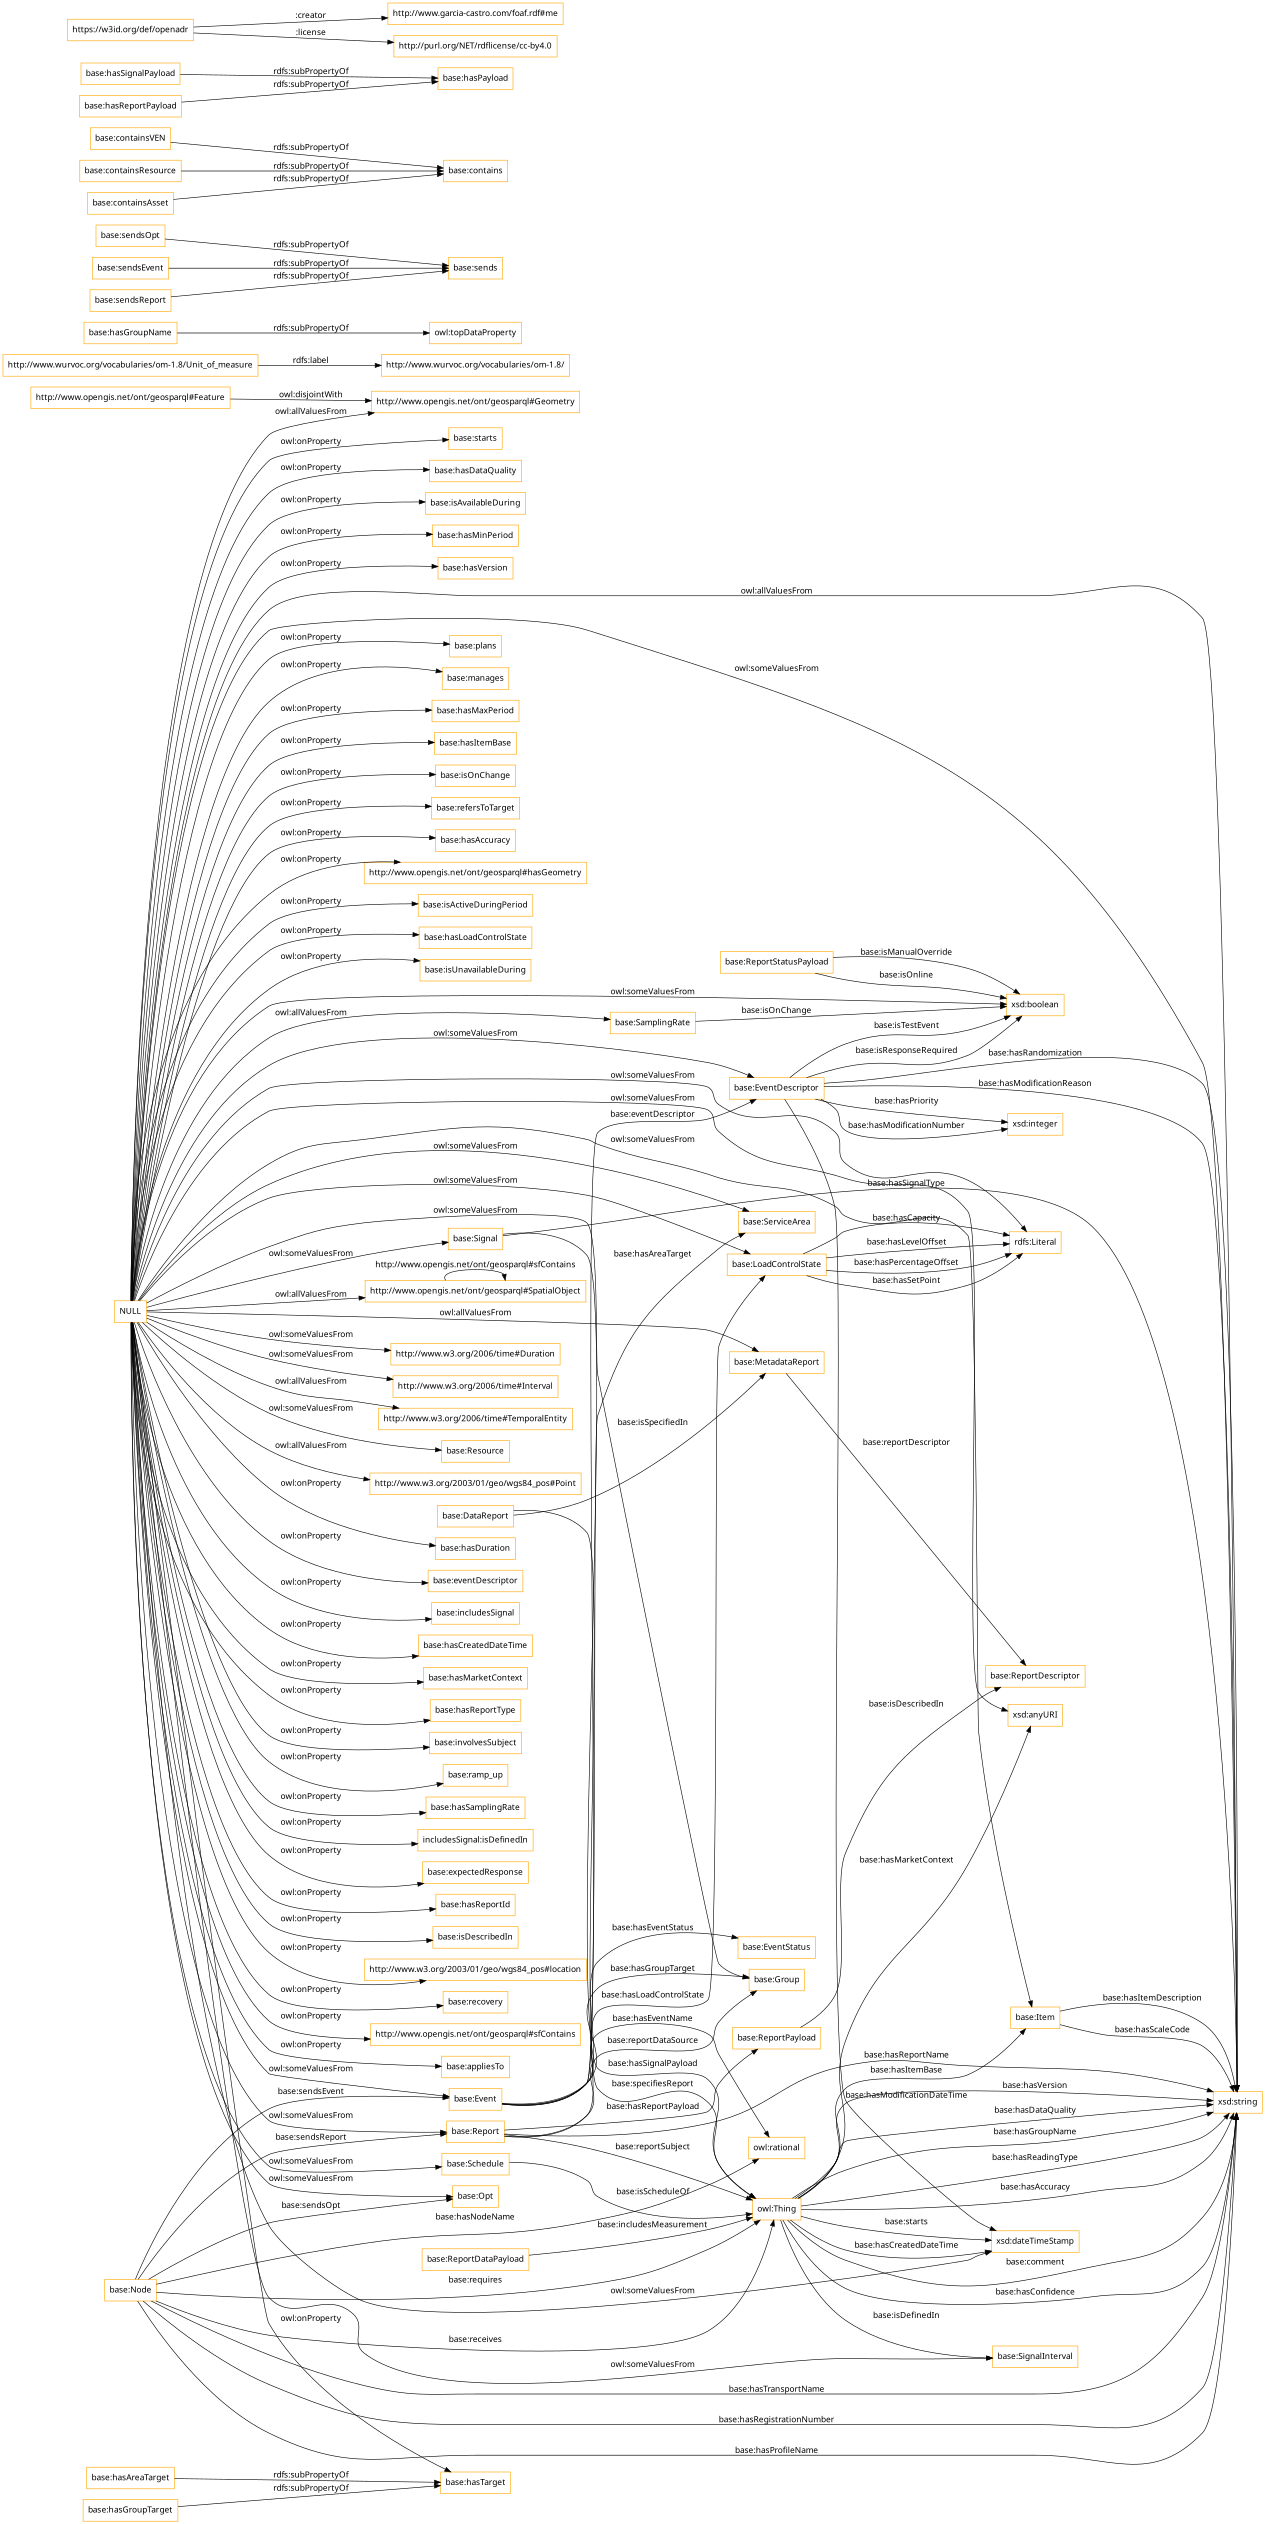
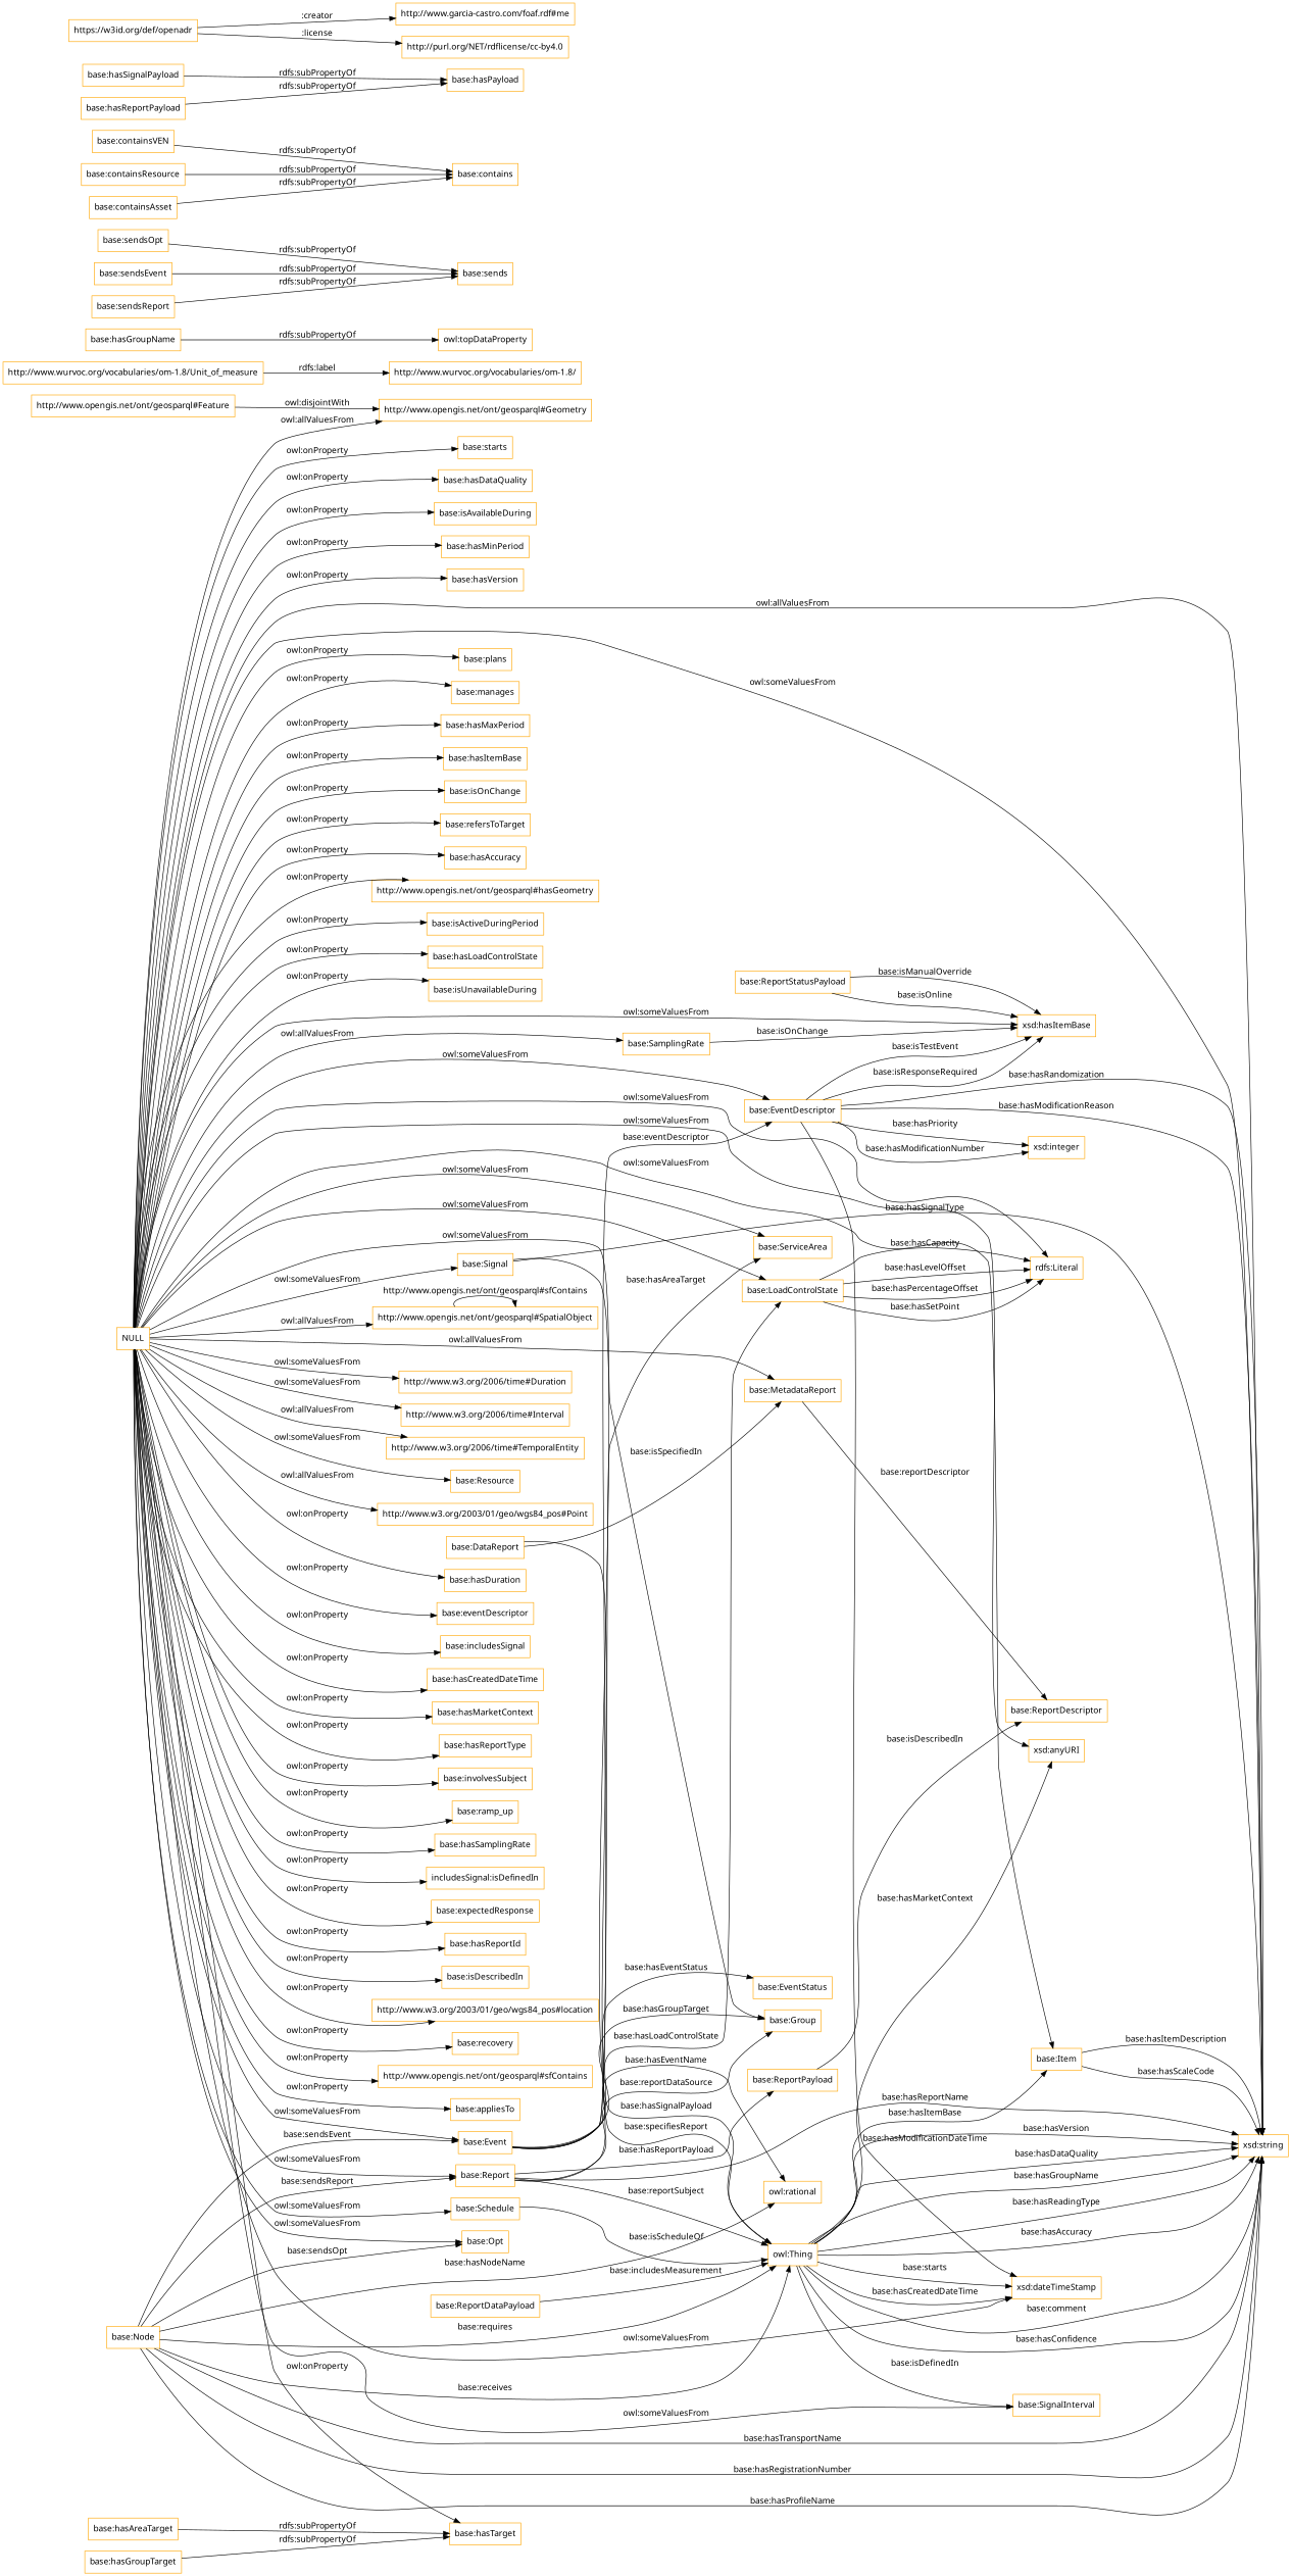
  digraph {
    fontname="Noto Sans"
    rankdir=LR
    node [color=orange fontname="Noto Sans" shape=rectangle]
    edge [fontname="Noto Sans"]
    "base:Signal"
    "xsd:string"
    "owl:Thing"
    "base:Item"
    "xsd:dateTimeStamp"
    "base:SignalInterval"
    "xsd:anyURI"
    "http://www.wurvoc.org/vocabularies/om-1.8/Unit_of_measure"
    "http://www.wurvoc.org/vocabularies/om-1.8/"
    "base:DataReport"
    "base:MetadataReport"
    "base:ReportDescriptor"
    "base:ReportDataPayload"
    "base:ReportStatusPayload"
-   "xsd:boolean"
+   "xsd:boolean" [label="xsd:hasItemBase"]
    "base:SamplingRate"
    "base:Node"
    "base:Opt"
    "base:Event"
    "base:Report"
    "owl:rational"
    "base:EventStatus"
    "base:ServiceArea"
    "base:Group"
    "base:EventDescriptor"
    "base:LoadControlState"
    "base:ReportPayload"
    "http://www.opengis.net/ont/geosparql#SpatialObject"
    "xsd:integer"
    "base:Schedule"
    "http://www.opengis.net/ont/geosparql#Feature"
    "http://www.opengis.net/ont/geosparql#Geometry"
    "rdfs:Literal"
    "base:hasGroupName"
    "owl:topDataProperty"
    "base:sendsOpt"
    "base:sends"
    "base:sendsEvent"
    "base:hasGroupTarget"
    "base:hasTarget"
    "base:containsVEN"
    "base:contains"
    "base:containsResource"
    NULL
    "http://www.w3.org/2006/time#Duration"
    "http://www.w3.org/2006/time#Interval"
    "http://www.w3.org/2006/time#TemporalEntity"
    "base:Resource"
    "http://www.w3.org/2003/01/geo/wgs84_pos#Point"
    "base:hasDuration"
    "base:eventDescriptor"
    "base:includesSignal"
    "base:hasCreatedDateTime"
    "base:hasMarketContext"
    "base:hasReportType"
    "base:involvesSubject"
    "base:ramp_up"
    "base:hasSamplingRate"
    n59 [label="includesSignal:isDefinedIn"]
    "base:expectedResponse"
    "base:hasReportId"
    "base:isDescribedIn"
    "http://www.w3.org/2003/01/geo/wgs84_pos#location"
    "base:recovery"
    "http://www.opengis.net/ont/geosparql#sfContains"
    "base:appliesTo"
    "base:starts"
    "base:hasDataQuality"
    "base:isAvailableDuring"
    "base:hasMinPeriod"
    "base:hasVersion"
    "base:plans"
    "base:manages"
    "base:hasMaxPeriod"
    "base:hasItemBase"
    "base:isOnChange"
    "base:refersToTarget"
    "base:hasAccuracy"
    "http://www.opengis.net/ont/geosparql#hasGeometry"
    "base:isActiveDuringPeriod"
    "base:hasLoadControlState"
    "base:isUnavailableDuring"
    "base:hasSignalPayload"
    "base:hasPayload"
    "base:containsAsset"
    "base:hasReportPayload"
    "base:sendsReport"
    "https://w3id.org/def/openadr"
    "http://www.garcia-castro.com/foaf.rdf#me"
    "http://purl.org/NET/rdflicense/cc-by4.0"
    "base:hasAreaTarget"
    "base:Signal" -> "xsd:string" [label="base:hasSignalType"]
    "base:Signal" -> "owl:Thing" [label="base:hasSignalPayload"]
    "owl:Thing" -> "xsd:string" [label="base:comment"]
    "owl:Thing" -> "xsd:string" [label="base:hasConfidence"]
    "owl:Thing" -> "xsd:string" [label="base:hasVersion"]
    "owl:Thing" -> "xsd:string" [label="base:hasDataQuality"]
    "owl:Thing" -> "xsd:string" [label="base:hasGroupName"]
    "owl:Thing" -> "xsd:string" [label="base:hasReadingType"]
    "owl:Thing" -> "xsd:string" [label="base:hasAccuracy"]
    "owl:Thing" -> "base:Item" [label="base:hasItemBase"]
    "owl:Thing" -> "xsd:dateTimeStamp" [label="base:starts"]
    "owl:Thing" -> "xsd:dateTimeStamp" [label="base:hasCreatedDateTime"]
    "owl:Thing" -> "base:SignalInterval" [label="base:isDefinedIn"]
    "owl:Thing" -> "xsd:anyURI" [label="base:hasMarketContext"]
    "base:Item" -> "xsd:string" [label="base:hasItemDescription"]
    "base:Item" -> "xsd:string" [label="base:hasScaleCode"]
    "http://www.wurvoc.org/vocabularies/om-1.8/Unit_of_measure" -> "http://www.wurvoc.org/vocabularies/om-1.8/" [label="rdfs:label"]
    "base:DataReport" -> "owl:Thing" [label="base:specifiesReport"]
    "base:DataReport" -> "base:MetadataReport" [label="base:isSpecifiedIn"]
    "base:MetadataReport" -> "base:ReportDescriptor" [label="base:reportDescriptor"]
    "base:ReportDataPayload" -> "owl:Thing" [label="base:includesMeasurement"]
    "base:ReportStatusPayload" -> "xsd:boolean" [label="base:isManualOverride"]
    "base:ReportStatusPayload" -> "xsd:boolean" [label="base:isOnline"]
    "base:SamplingRate" -> "xsd:boolean" [label="base:isOnChange"]
    "base:Node" -> "xsd:string" [label="base:hasProfileName"]
    "base:Node" -> "xsd:string" [label="base:hasTransportName"]
    "base:Node" -> "xsd:string" [label="base:hasRegistrationNumber"]
    "base:Node" -> "owl:Thing" [label="base:requires"]
    "base:Node" -> "owl:Thing" [label="base:receives"]
    "base:Node" -> "base:Opt" [label="base:sendsOpt"]
    "base:Node" -> "base:Event" [label="base:sendsEvent"]
    "base:Node" -> "base:Report" [label="base:sendsReport"]
    "base:Node" -> "owl:rational" [label="base:hasNodeName"]
    "base:Event" -> "owl:rational" [label="base:hasEventName"]
    "base:Event" -> "base:EventStatus" [label="base:hasEventStatus"]
    "base:Event" -> "base:ServiceArea" [label="base:hasAreaTarget"]
    "base:Event" -> "base:Group" [label="base:hasGroupTarget"]
    "base:Event" -> "base:EventDescriptor" [label="base:eventDescriptor"]
    "base:Report" -> "xsd:string" [label="base:hasReportName"]
    "base:Report" -> "owl:Thing" [label="base:reportSubject"]
    "base:Report" -> "base:Group" [label="base:reportDataSource"]
    "base:Report" -> "base:LoadControlState" [label="base:hasLoadControlState"]
    "base:Report" -> "base:ReportPayload" [label="base:hasReportPayload"]
    "base:EventDescriptor" -> "xsd:string" [label="base:hasRandomization"]
    "base:EventDescriptor" -> "xsd:string" [label="base:hasModificationReason"]
    "base:EventDescriptor" -> "xsd:dateTimeStamp" [label="base:hasModificationDateTime"]
    "base:EventDescriptor" -> "xsd:boolean" [label="base:isTestEvent"]
    "base:EventDescriptor" -> "xsd:boolean" [label="base:isResponseRequired"]
    "base:EventDescriptor" -> "xsd:integer" [label="base:hasPriority"]
    "base:EventDescriptor" -> "xsd:integer" [label="base:hasModificationNumber"]
    "base:LoadControlState" -> "rdfs:Literal" [label="base:hasCapacity"]
    "base:LoadControlState" -> "rdfs:Literal" [label="base:hasLevelOffset"]
    "base:LoadControlState" -> "rdfs:Literal" [label="base:hasPercentageOffset"]
    "base:LoadControlState" -> "rdfs:Literal" [label="base:hasSetPoint"]
    "base:ReportPayload" -> "base:ReportDescriptor" [label="base:isDescribedIn"]
    "http://www.opengis.net/ont/geosparql#SpatialObject" -> "http://www.opengis.net/ont/geosparql#SpatialObject" [label="http://www.opengis.net/ont/geosparql#sfContains"]
    "base:Schedule" -> "owl:Thing" [label="base:isScheduleOf"]
    "http://www.opengis.net/ont/geosparql#Feature" -> "http://www.opengis.net/ont/geosparql#Geometry" [label="owl:disjointWith"]
    "base:hasGroupName" -> "owl:topDataProperty" [label="rdfs:subPropertyOf"]
    "base:sendsOpt" -> "base:sends" [label="rdfs:subPropertyOf"]
    "base:sendsEvent" -> "base:sends" [label="rdfs:subPropertyOf"]
    "base:hasGroupTarget" -> "base:hasTarget" [label="rdfs:subPropertyOf"]
    "base:containsVEN" -> "base:contains" [label="rdfs:subPropertyOf"]
    "base:containsResource" -> "base:contains" [label="rdfs:subPropertyOf"]
    NULL -> "base:Signal" [label="owl:someValuesFrom"]
    NULL -> "xsd:string" [label="owl:allValuesFrom"]
    NULL -> "xsd:string" [label="owl:someValuesFrom"]
    NULL -> "base:Item" [label="owl:someValuesFrom"]
    NULL -> "xsd:dateTimeStamp" [label="owl:someValuesFrom"]
    NULL -> "base:SignalInterval" [label="owl:someValuesFrom"]
    NULL -> "xsd:anyURI" [label="owl:someValuesFrom"]
    NULL -> "base:MetadataReport" [label="owl:allValuesFrom"]
    NULL -> "xsd:boolean" [label="owl:someValuesFrom"]
    NULL -> "base:SamplingRate" [label="owl:allValuesFrom"]
    NULL -> "base:Opt" [label="owl:someValuesFrom"]
    NULL -> "base:Event" [label="owl:someValuesFrom"]
    NULL -> "base:Report" [label="owl:someValuesFrom"]
    NULL -> "base:ServiceArea" [label="owl:someValuesFrom"]
    NULL -> "base:Group" [label="owl:someValuesFrom"]
    NULL -> "base:EventDescriptor" [label="owl:someValuesFrom"]
    NULL -> "base:LoadControlState" [label="owl:someValuesFrom"]
    NULL -> "http://www.opengis.net/ont/geosparql#SpatialObject" [label="owl:allValuesFrom"]
    NULL -> "base:Schedule" [label="owl:someValuesFrom"]
    NULL -> "http://www.opengis.net/ont/geosparql#Geometry" [label="owl:allValuesFrom"]
    NULL -> "rdfs:Literal" [label="owl:someValuesFrom"]
    NULL -> "base:hasTarget" [label="owl:onProperty"]
    NULL -> "http://www.w3.org/2006/time#Duration" [label="owl:someValuesFrom"]
    NULL -> "http://www.w3.org/2006/time#Interval" [label="owl:someValuesFrom"]
    NULL -> "http://www.w3.org/2006/time#TemporalEntity" [label="owl:allValuesFrom"]
    NULL -> "base:Resource" [label="owl:someValuesFrom"]
    NULL -> "http://www.w3.org/2003/01/geo/wgs84_pos#Point" [label="owl:allValuesFrom"]
    NULL -> "base:hasDuration" [label="owl:onProperty"]
    NULL -> "base:eventDescriptor" [label="owl:onProperty"]
    NULL -> "base:includesSignal" [label="owl:onProperty"]
    NULL -> "base:hasCreatedDateTime" [label="owl:onProperty"]
    NULL -> "base:hasMarketContext" [label="owl:onProperty"]
    NULL -> "base:hasReportType" [label="owl:onProperty"]
    NULL -> "base:involvesSubject" [label="owl:onProperty"]
    NULL -> "base:ramp_up" [label="owl:onProperty"]
    NULL -> "base:hasSamplingRate" [label="owl:onProperty"]
    NULL -> n59 [label="owl:onProperty"]
    NULL -> "base:expectedResponse" [label="owl:onProperty"]
    NULL -> "base:hasReportId" [label="owl:onProperty"]
    NULL -> "base:isDescribedIn" [label="owl:onProperty"]
    NULL -> "http://www.w3.org/2003/01/geo/wgs84_pos#location" [label="owl:onProperty"]
    NULL -> "base:recovery" [label="owl:onProperty"]
    NULL -> "http://www.opengis.net/ont/geosparql#sfContains" [label="owl:onProperty"]
    NULL -> "base:appliesTo" [label="owl:onProperty"]
    NULL -> "base:starts" [label="owl:onProperty"]
    NULL -> "base:hasDataQuality" [label="owl:onProperty"]
    NULL -> "base:isAvailableDuring" [label="owl:onProperty"]
    NULL -> "base:hasMinPeriod" [label="owl:onProperty"]
    NULL -> "base:hasVersion" [label="owl:onProperty"]
    NULL -> "base:plans" [label="owl:onProperty"]
    NULL -> "base:manages" [label="owl:onProperty"]
    NULL -> "base:hasMaxPeriod" [label="owl:onProperty"]
    NULL -> "base:hasItemBase" [label="owl:onProperty"]
    NULL -> "base:isOnChange" [label="owl:onProperty"]
    NULL -> "base:refersToTarget" [label="owl:onProperty"]
    NULL -> "base:hasAccuracy" [label="owl:onProperty"]
    NULL -> "http://www.opengis.net/ont/geosparql#hasGeometry" [label="owl:onProperty"]
    NULL -> "base:isActiveDuringPeriod" [label="owl:onProperty"]
    NULL -> "base:hasLoadControlState" [label="owl:onProperty"]
    NULL -> "base:isUnavailableDuring" [label="owl:onProperty"]
    "base:hasSignalPayload" -> "base:hasPayload" [label="rdfs:subPropertyOf"]
    "base:containsAsset" -> "base:contains" [label="rdfs:subPropertyOf"]
    "base:hasReportPayload" -> "base:hasPayload" [label="rdfs:subPropertyOf"]
    "base:sendsReport" -> "base:sends" [label="rdfs:subPropertyOf"]
    "https://w3id.org/def/openadr" -> "http://www.garcia-castro.com/foaf.rdf#me" [label=":creator"]
    "https://w3id.org/def/openadr" -> "http://purl.org/NET/rdflicense/cc-by4.0" [label=":license"]
    "base:hasAreaTarget" -> "base:hasTarget" [label="rdfs:subPropertyOf"]
  }
